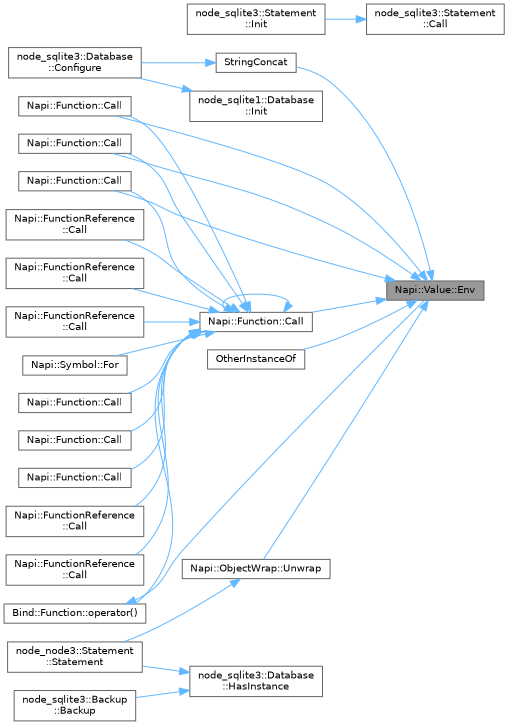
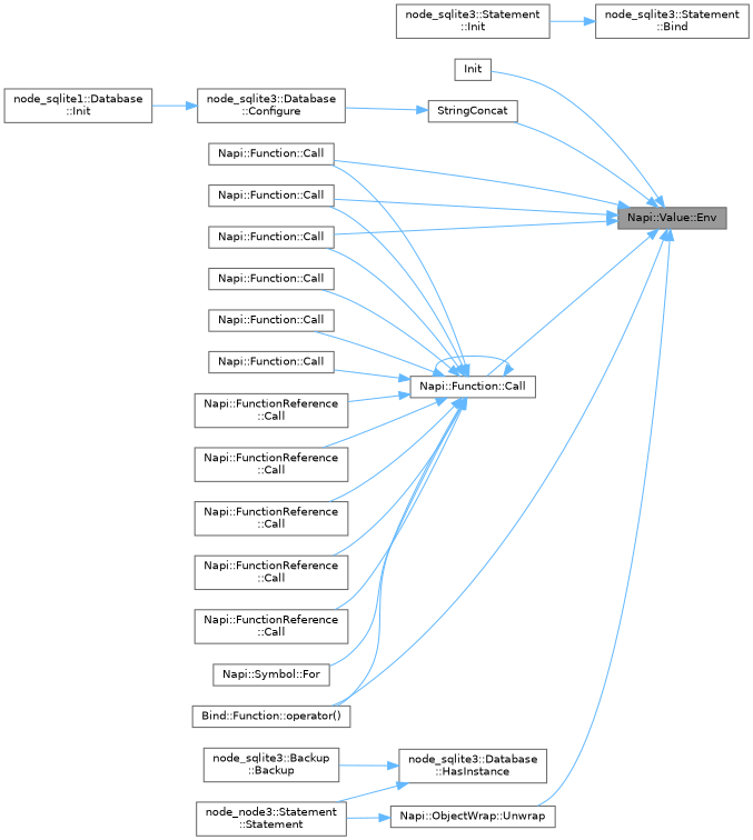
  digraph {
    rankdir=RL
    node [color=grey40 fillcolor=white fontname=Helvetica fontsize=10 shape=box style=filled]
    edge [color=steelblue1 dir=back fontname=Helvetica fontsize=10 labelfontname=Helvetica labelfontsize=10 style=solid]
    n1 [color=gray40 fillcolor=grey60 fontcolor=black height=0.2 label="Napi::Value::Env" width=0.4]
    n2 [height=0.2 label="Napi::Function::Call" width=0.4]
    n3 [height=0.2 label="Napi::Function::Call" width=0.4]
    n4 [height=0.2 label="Napi::Function::Call" width=0.4]
    n5 [height=0.2 label="Napi::Function::Call" width=0.4]
    n6 [height=0.2 label="Bind::Function::operator()" width=0.4]
-   n7 [height=0.2 label=OtherInstanceOf width=0.4]
+   n7 [height=0.2 label=Init width=0.4]
    n8 [height=0.2 label=StringConcat width=0.4]
    n9 [height=0.2 label="Napi::ObjectWrap::Unwrap" width=0.4]
    n10 [height=0.2 label="Napi::Function::Call" width=0.4]
    n11 [height=0.2 label="Napi::Function::Call" width=0.4]
    n12 [height=0.2 label="Napi::Function::Call" width=0.4]
    n13 [height=0.2 label="Napi::FunctionReference\l::Call" width=0.4]
    n14 [height=0.2 label="Napi::FunctionReference\l::Call" width=0.4]
    n15 [height=0.2 label="Napi::FunctionReference\l::Call" width=0.4]
    n16 [height=0.2 label="Napi::FunctionReference\l::Call" width=0.4]
    n17 [height=0.2 label="Napi::FunctionReference\l::Call" width=0.4]
    n18 [height=0.2 label="Napi::Symbol::For" width=0.4]
    n19 [height=0.2 label="node_sqlite3::Database\l::HasInstance" width=0.4]
    n20 [height=0.2 label="node_sqlite3::Backup\l::Backup" width=0.4]
    n21 [height=0.2 label="node_node3::Statement\l::Statement" width=0.4]
    n22 [height=0.2 label="node_sqlite3::Database\l::Configure" width=0.4]
-   n23 [height=0.2 label="node_sqlite3::Statement\l::Call" width=0.4]
+   n23 [height=0.2 label="node_sqlite3::Statement\l::Bind" width=0.4]
    n24 [height=0.2 label="node_sqlite3::Statement\l::Init" width=0.4]
    n25 [height=0.2 label="node_sqlite1::Database\l::Init" width=0.4]
    n1 -> n2
    n1 -> n3
    n1 -> n4
    n1 -> n5
-   n6 -> n1
+   n1 -> n6
    n1 -> n7
    n1 -> n8
    n1 -> n9
    n2 -> n2
    n2 -> n3
    n2 -> n4
    n2 -> n5
    n2 -> n6
    n2 -> n10
    n2 -> n11
    n2 -> n12
    n2 -> n13
    n2 -> n14
    n2 -> n15
    n2 -> n16
    n2 -> n17
    n2 -> n18
    n8 -> n22
    n9 -> n21
    n19 -> n20
    n19 -> n21
-   n25 -> n22
+   n22 -> n25
    n23 -> n24
  }
